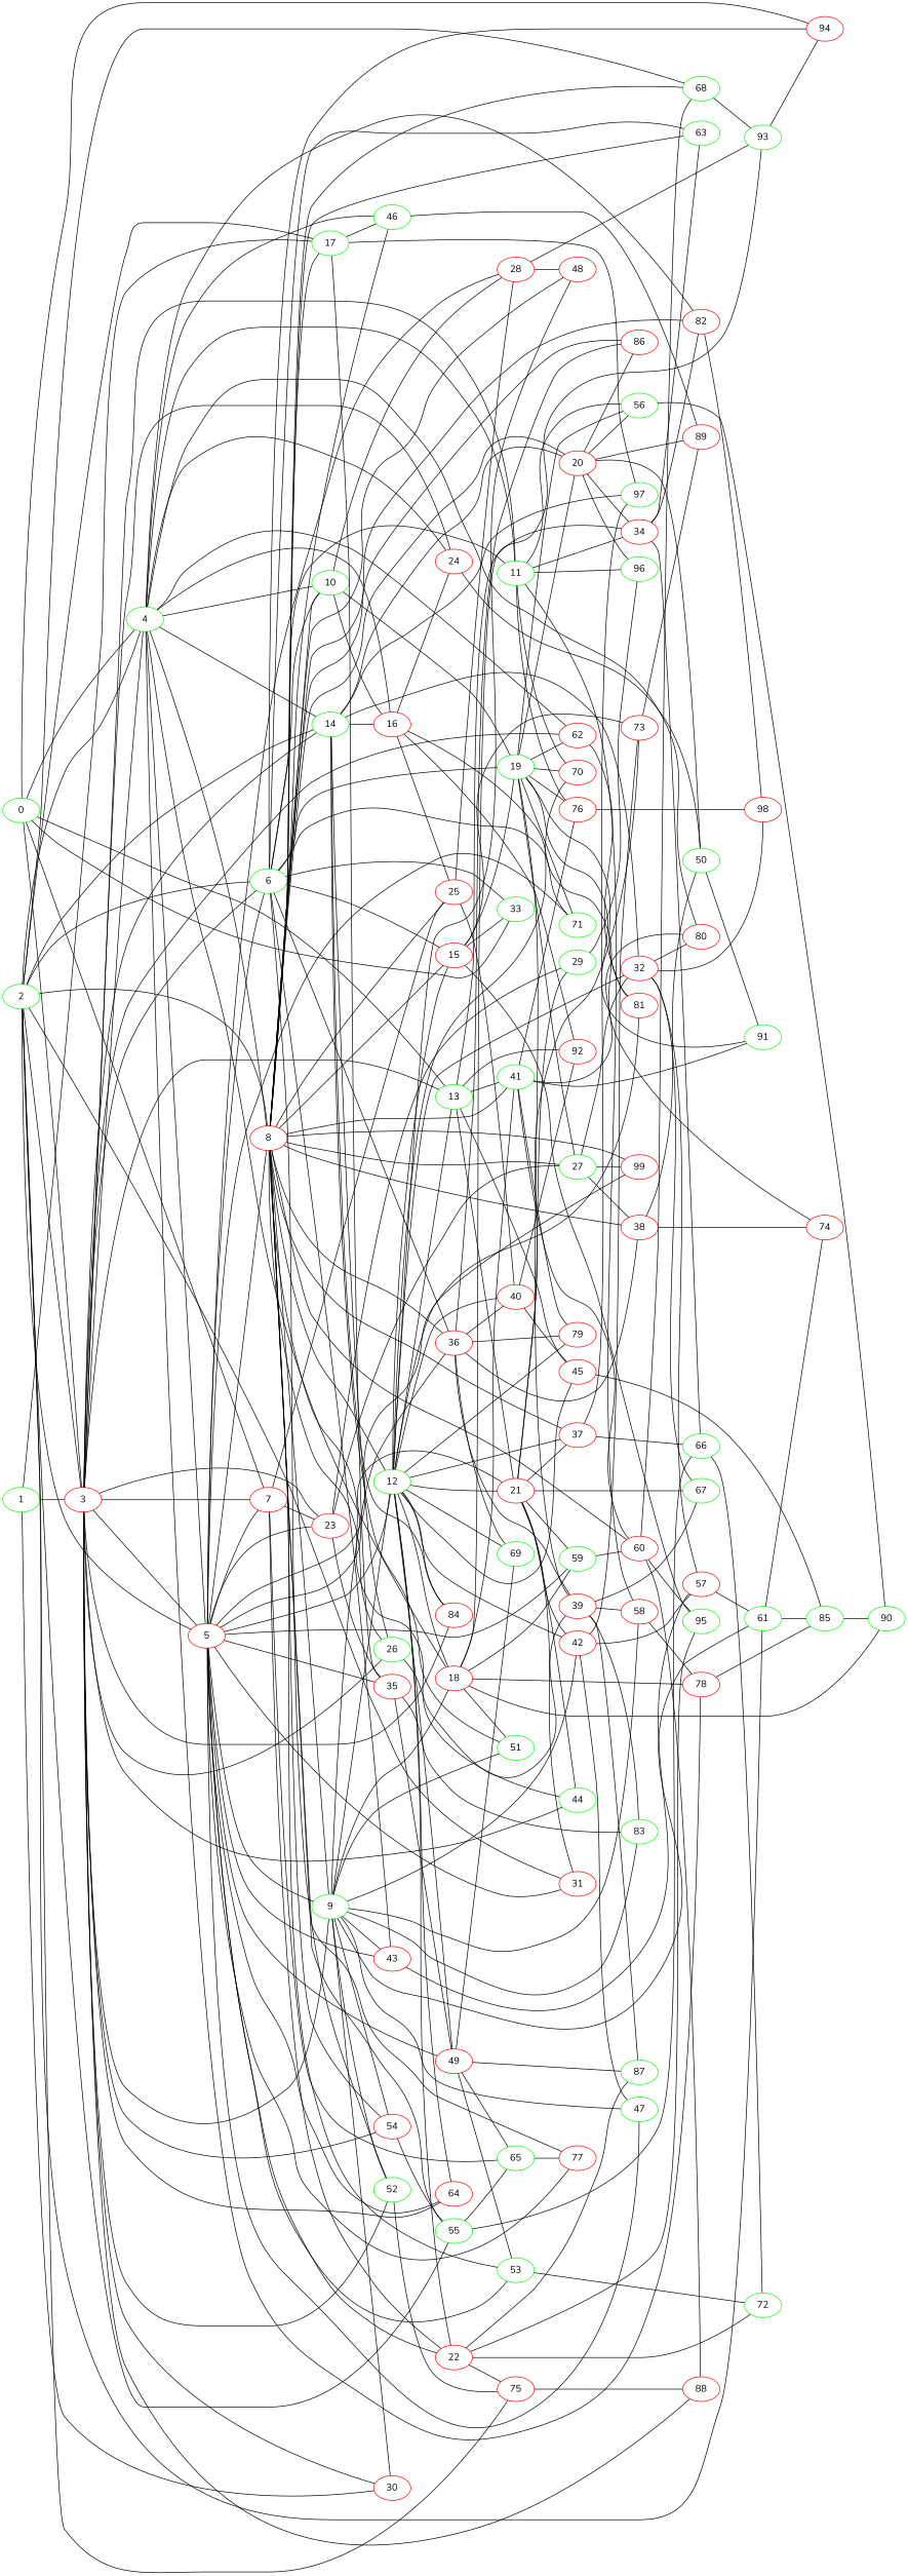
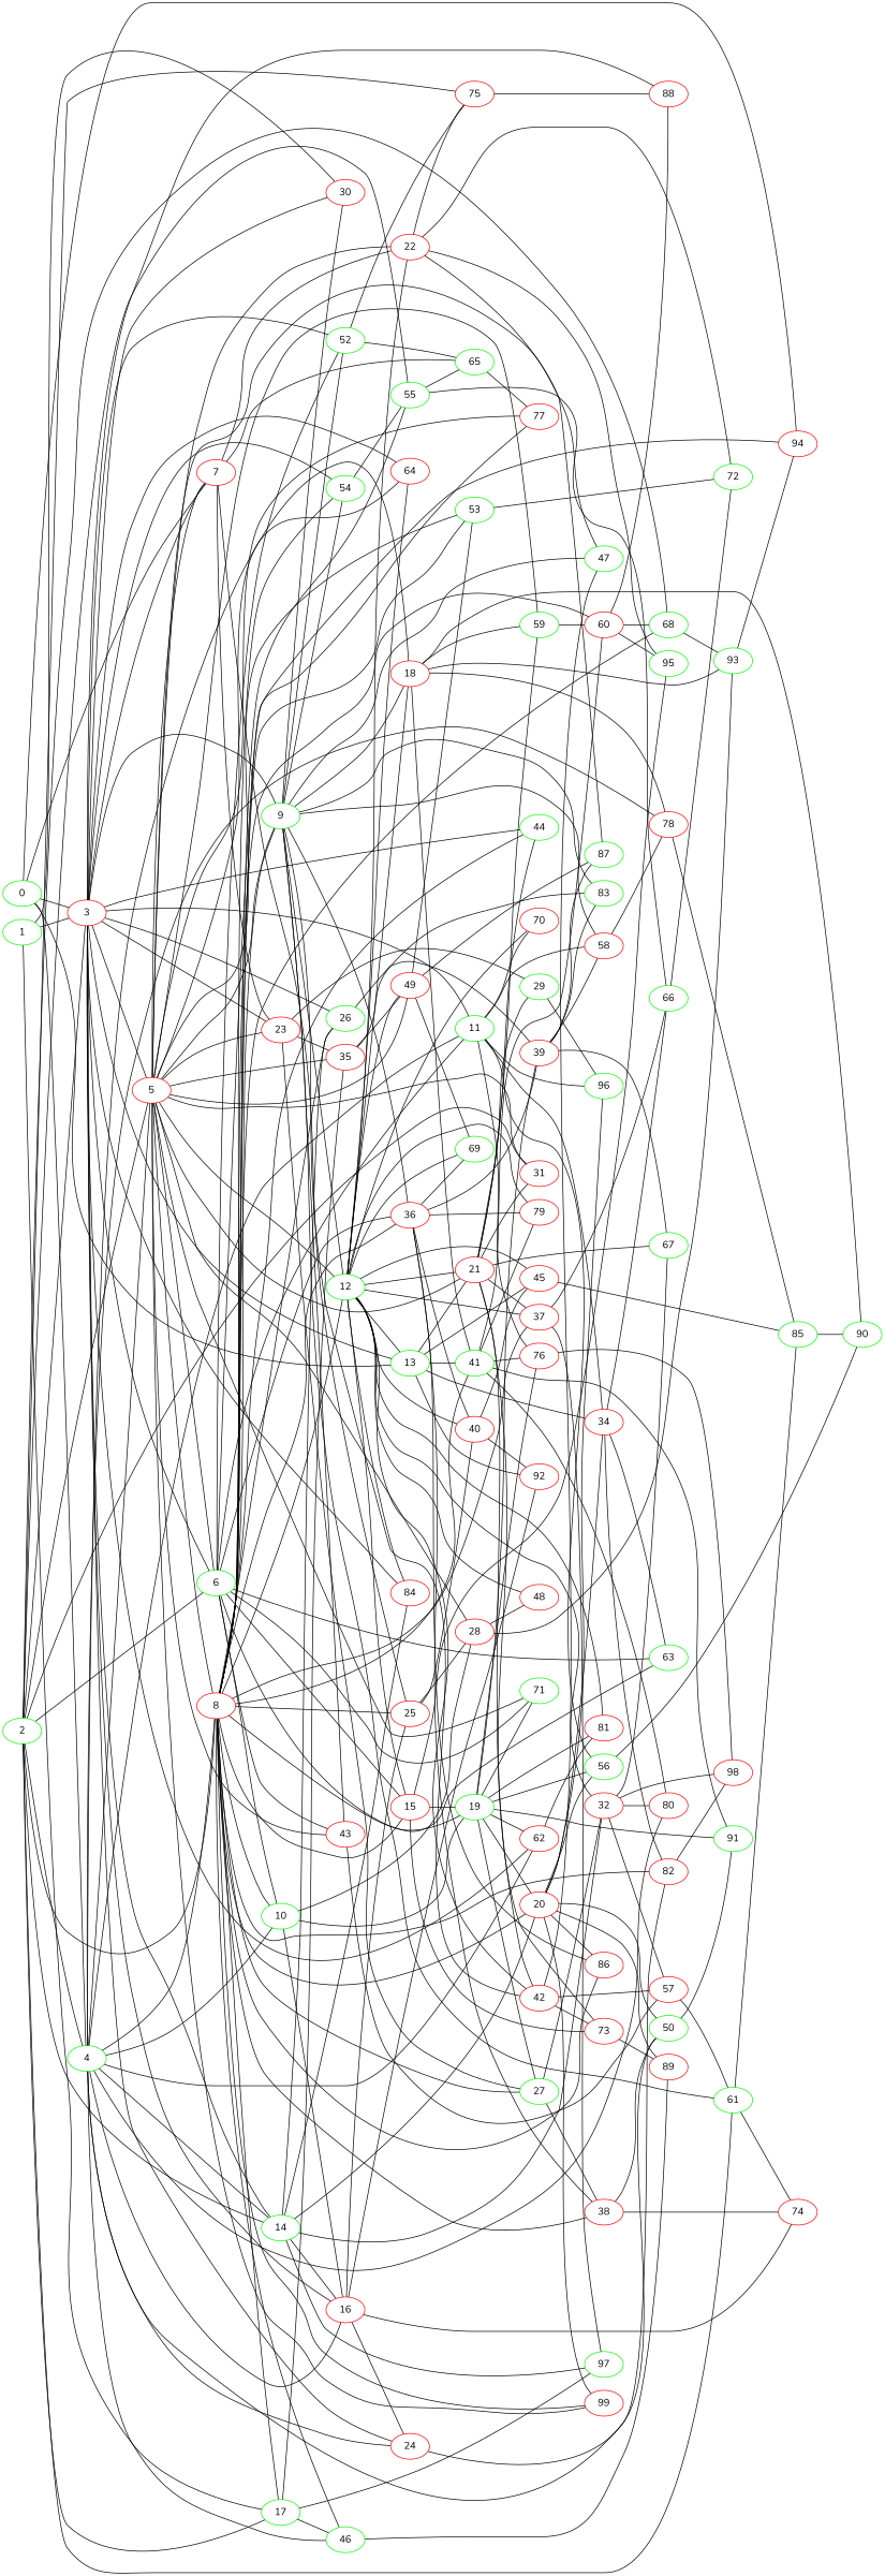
  strict graph {
    fontname=Nunito
    rankdir=LR
    node [color=red fontname=Nunito]
    edge [fontname=Nunito]
    0 [color=green]
    3
    4 [color=green]
    7
    13 [color=green]
-   33 [color=green]
    94
    30
    5
    6 [color=green]
    14 [color=green]
    9 [color=green]
    11 [color=green]
    23
    24
    26 [color=green]
    44 [color=green]
    52 [color=green]
-   54
+   54 [color=green]
    62
    64
    84
    88
    8
    10 [color=green]
    16
    18
    46 [color=green]
    78
    80
    82
    22
    25
    65 [color=green]
    21
    41 [color=green]
    34
    45
    92
    35
    31
    12 [color=green]
    28
    43
    47 [color=green]
    49
    53 [color=green]
    59 [color=green]
    71 [color=green]
    77
    99
    15
    19 [color=green]
    36
    63 [color=green]
    97 [color=green]
    20
-   51 [color=green]
    32
    61 [color=green]
    42
    58
    83 [color=green]
    96 [color=green]
    56 [color=green]
    70
    76
    29 [color=green]
    27 [color=green]
    50 [color=green]
    39
    75
    55 [color=green]
    81
    17 [color=green]
    68 [color=green]
    37
    38
    48
    60
    86
    74
    93 [color=green]
    90 [color=green]
    89
    85 [color=green]
    98
    95 [color=green]
    72 [color=green]
    87 [color=green]
    40
    73
    67 [color=green]
    79
    91 [color=green]
    66 [color=green]
    1 [color=green]
    2 [color=green]
    69 [color=green]
    57
    0 -- 3
    0 -- 4
    0 -- 7
    0 -- 13
-   0 -- 33
    0 -- 94
-   3 -- 4
+   3 -- 16
    3 -- 7
    3 -- 13
    3 -- 30
    3 -- 5
    3 -- 6
    3 -- 14
    3 -- 9
    3 -- 11
    3 -- 23
    3 -- 24
    3 -- 26
    3 -- 44
    3 -- 52
    3 -- 54
    3 -- 62
    3 -- 64
    3 -- 84
    3 -- 88
    4 -- 5
    4 -- 14
    4 -- 11
    4 -- 24
    4 -- 62
    4 -- 8
    4 -- 10
    4 -- 16
    4 -- 18
    4 -- 46
    4 -- 78
    4 -- 80
    4 -- 82
    7 -- 23
    7 -- 22
    7 -- 25
    7 -- 65
    13 -- 21
    13 -- 41
    13 -- 34
    13 -- 45
    13 -- 92
    5 -- 7
    5 -- 6
    5 -- 9
    5 -- 23
    5 -- 64
    5 -- 8
    5 -- 22
    5 -- 21
    5 -- 35
    5 -- 31
    5 -- 12
    5 -- 28
    5 -- 43
    5 -- 47
    5 -- 49
    5 -- 53
    5 -- 59
    5 -- 71
    5 -- 77
    5 -- 99
-   6 -- 33
    6 -- 94
    6 -- 11
    6 -- 52
    6 -- 10
    6 -- 43
    6 -- 71
    6 -- 15
    6 -- 19
    6 -- 36
    6 -- 63
    14 -- 26
    14 -- 84
    14 -- 16
    14 -- 97
    14 -- 20
-   14 -- 51
    14 -- 32
    9 -- 30
    9 -- 52
    9 -- 54
    9 -- 18
    9 -- 12
    9 -- 43
    9 -- 47
    9 -- 36
-   9 -- 51
    9 -- 61
    9 -- 42
    9 -- 58
    9 -- 83
    11 -- 34
    11 -- 58
    11 -- 96
    11 -- 56
    11 -- 70
    11 -- 76
    23 -- 35
    23 -- 29
    23 -- 27
    24 -- 50
    26 -- 39
-   49 -- 65
+   52 -- 65
    52 -- 75
    54 -- 55
    62 -- 81
    8 -- 9
    8 -- 26
    8 -- 44
    8 -- 54
    8 -- 10
    8 -- 46
    8 -- 82
    8 -- 25
    8 -- 41
    8 -- 12
    8 -- 53
    8 -- 77
    8 -- 99
    8 -- 15
    8 -- 36
    8 -- 63
    8 -- 20
    8 -- 27
    8 -- 55
    8 -- 17
    8 -- 68
    8 -- 37
    8 -- 38
-   8 -- 48
    8 -- 60
    8 -- 86
    10 -- 16
    10 -- 28
    10 -- 19
    16 -- 24
    16 -- 25
    16 -- 92
    16 -- 74
    18 -- 78
    18 -- 41
    18 -- 59
-   18 -- 51
    18 -- 93
    18 -- 90
    46 -- 89
    78 -- 85
    82 -- 98
    22 -- 75
    22 -- 95
    22 -- 72
    22 -- 87
    25 -- 28
    25 -- 40
    65 -- 77
    21 -- 44
    21 -- 31
    21 -- 59
    21 -- 42
    21 -- 29
    21 -- 37
    21 -- 73
    21 -- 67
    41 -- 80
    41 -- 76
    41 -- 60
    41 -- 79
    41 -- 91
    34 -- 82
    34 -- 63
    34 -- 66
    45 -- 85
    35 -- 49
    35 -- 83
    12 -- 13
    12 -- 64
    12 -- 84
    12 -- 18
    12 -- 22
    12 -- 21
    12 -- 45
    12 -- 49
    12 -- 15
    12 -- 32
    12 -- 42
    12 -- 70
    12 -- 81
    12 -- 37
    12 -- 48
    12 -- 40
    12 -- 79
    12 -- 69
    28 -- 48
    28 -- 93
    43 -- 57
    49 -- 53
    49 -- 87
    49 -- 69
    53 -- 72
    59 -- 60
-   15 -- 33
    15 -- 19
    15 -- 95
    15 -- 73
    19 -- 62
    19 -- 71
    19 -- 20
    19 -- 56
-   19 -- 70
    19 -- 76
    19 -- 27
    19 -- 39
    19 -- 81
    19 -- 91
    36 -- 39
    36 -- 38
    36 -- 86
    36 -- 40
    36 -- 79
    36 -- 69
    20 -- 34
-   27 -- 99
+   20 -- 99
    20 -- 96
    20 -- 56
    20 -- 50
    20 -- 86
    20 -- 89
    32 -- 80
    32 -- 98
    32 -- 67
    32 -- 57
    61 -- 74
    61 -- 85
    42 -- 47
    42 -- 73
    42 -- 57
    58 -- 78
    56 -- 90
    76 -- 98
    29 -- 96
    27 -- 32
    27 -- 38
    50 -- 91
    39 -- 58
    39 -- 83
    39 -- 87
    39 -- 67
    75 -- 88
    55 -- 65
    55 -- 66
    17 -- 46
    17 -- 35
    17 -- 97
    68 -- 93
    37 -- 97
    37 -- 66
    38 -- 50
    38 -- 74
    60 -- 88
    60 -- 68
    60 -- 95
    93 -- 94
    85 -- 90
    40 -- 45
    40 -- 92
    73 -- 89
    66 -- 72
    1 -- 3
    1 -- 30
    1 -- 17
    2 -- 3
    2 -- 4
    2 -- 5
    2 -- 6
    2 -- 14
    2 -- 8
    2 -- 31
    2 -- 61
    2 -- 75
    2 -- 55
    2 -- 17
    2 -- 68
    57 -- 61
  }
